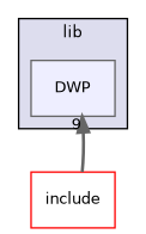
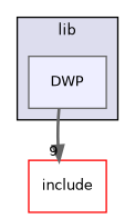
  digraph {
    compound=true
    node [fontname=Helvetica fontsize=10 shape=box]
    n1 [fillcolor="#eeeeff" label=DWP pencolor=black style=filled color=gray40]
    n2 [color=red label=include]
    subgraph cluster_1 {
      bgcolor="#ddddee"
      fontname=Helvetica
      fontsize=10
      label=lib
      pencolor=black
      n1
    }
-   n2 -> n1 [headlabel=9 labeldistance=1.5 labelfontname=Helvetica labelfontsize=10 color=gray40 style=bold arrowhead=normal]
+   n1 -> n2 [headlabel=9 labeldistance=1.5 labelfontname=Helvetica labelfontsize=10 color=gray40 style=bold arrowhead=normal]
  }
